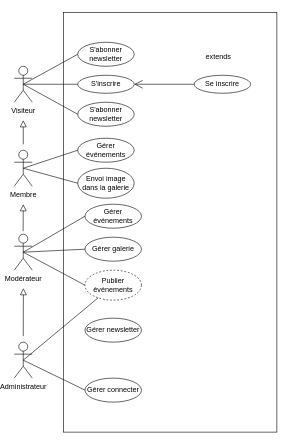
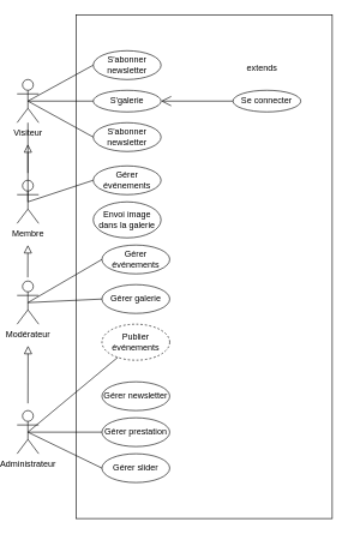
  <mxCell id="0" />
  <mxCell id="1" parent="0" />
  <mxCell id="2" value="Modérateur" style="shape=umlActor;verticalLabelPosition=bottom;labelBackgroundColor=#ffffff;verticalAlign=top;html=1;outlineConnect=0;" parent="1" vertex="1"><mxGeometry x="20" y="390" width="30" height="60" as="geometry" /></mxCell>
  <mxCell id="3" value="Administrateur" style="shape=umlActor;verticalLabelPosition=bottom;labelBackgroundColor=#ffffff;verticalAlign=top;html=1;outlineConnect=0;" parent="1" vertex="1"><mxGeometry x="20" y="570" width="30" height="60" as="geometry" /></mxCell>
  <mxCell id="4" value="Visiteur" style="shape=umlActor;verticalLabelPosition=bottom;labelBackgroundColor=#ffffff;verticalAlign=top;html=1;outlineConnect=0;" parent="1" vertex="1"><mxGeometry x="20" y="110" width="30" height="60" as="geometry" /></mxCell>
  <mxCell id="5" value="Extends" style="endArrow=block;endSize=9;endFill=0;strokeColor=#000000;html=1;labelBackgroundColor=#ffffff;noLabel=1;fontColor=none;" parent="1" edge="1"><mxGeometry width="160" relative="1" as="geometry"><mxPoint x="35" y="240" as="sourcePoint" /><mxPoint x="35" y="200" as="targetPoint" /></mxGeometry></mxCell>
  <mxCell id="6" value="include" style="text;strokeColor=none;fillColor=none;align=center;verticalAlign=middle;rounded=0;fontColor=#000000;html=1;whiteSpace=wrap;labelBackgroundColor=#ffffff;" parent="1" vertex="1"><mxGeometry x="260" y="480" width="40" height="20" as="geometry" /></mxCell>
  <mxCell id="7" value="Membre&lt;br&gt;" style="shape=umlActor;verticalLabelPosition=bottom;labelBackgroundColor=#ffffff;verticalAlign=top;html=1;outlineConnect=0;" vertex="1" parent="1"><mxGeometry x="20" y="250" width="30" height="60" as="geometry" /></mxCell>
  <mxCell id="8" value="Extends" style="endArrow=block;endSize=9;endFill=0;strokeColor=#000000;html=1;labelBackgroundColor=#ffffff;noLabel=1;fontColor=none;" edge="1" parent="1"><mxGeometry width="160" relative="1" as="geometry"><mxPoint x="34.8" y="385" as="sourcePoint" /><mxPoint x="35.01" y="340" as="targetPoint" /></mxGeometry></mxCell>
  <mxCell id="9" value="Extends" style="endArrow=block;endSize=9;endFill=0;strokeColor=#000000;html=1;labelBackgroundColor=#ffffff;noLabel=1;fontColor=none;" edge="1" parent="1"><mxGeometry width="160" relative="1" as="geometry"><mxPoint x="35" y="560" as="sourcePoint" /><mxPoint x="35.21" y="480" as="targetPoint" /></mxGeometry></mxCell>
  <mxCell id="10" value="" style="rounded=0;whiteSpace=wrap;html=1;align=left;" vertex="1" parent="1"><mxGeometry x="102.08" y="20" width="355.83" height="700" as="geometry" /></mxCell>
- <mxCell id="11" value="S'inscrire" style="ellipse;whiteSpace=wrap;html=1;" vertex="1" parent="1"><mxGeometry x="125.83" y="125" width="94.17" height="30" as="geometry" /></mxCell>
+ <mxCell id="11" value="S'galerie" style="ellipse;whiteSpace=wrap;html=1;" vertex="1" parent="1"><mxGeometry x="125.83" y="125" width="94.17" height="30" as="geometry" /></mxCell>
  <mxCell id="12" value="Use" style="endArrow=open;endSize=12;dashed=0;html=1;labelBackgroundColor=#ffffff;strokeColor=#000000;fontColor=none;entryX=1;entryY=0.5;entryDx=0;entryDy=0;noLabel=1;exitX=0;exitY=0.5;exitDx=0;exitDy=0;" edge="1" parent="1" source="13" target="11"><mxGeometry width="160" relative="1" as="geometry"><mxPoint x="300" y="90" as="sourcePoint" /><mxPoint x="220.005" y="136.642" as="targetPoint" /></mxGeometry></mxCell>
- <mxCell id="13" value="Se inscrire" style="ellipse;whiteSpace=wrap;html=1;" vertex="1" parent="1"><mxGeometry x="320" y="125" width="94.17" height="30" as="geometry" /></mxCell>
+ <mxCell id="13" value="Se connecter" style="ellipse;whiteSpace=wrap;html=1;" vertex="1" parent="1"><mxGeometry x="320" y="125" width="94.17" height="30" as="geometry" /></mxCell>
  <mxCell id="14" value="extends" style="text;html=1;align=center;verticalAlign=middle;resizable=0;points=[];autosize=1;" vertex="1" parent="1"><mxGeometry x="330" y="85" width="60" height="20" as="geometry" /></mxCell>
  <mxCell id="15" value="" style="endArrow=none;html=1;exitX=0.5;exitY=0.5;exitDx=0;exitDy=0;exitPerimeter=0;entryX=0;entryY=0.5;entryDx=0;entryDy=0;" edge="1" parent="1" source="4" target="11"><mxGeometry width="50" height="50" relative="1" as="geometry"><mxPoint x="77" y="125.52" as="sourcePoint" /><mxPoint x="127" y="75.52" as="targetPoint" /></mxGeometry></mxCell>
  <mxCell id="16" value="S'abonner newsletter" style="ellipse;whiteSpace=wrap;html=1;" vertex="1" parent="1"><mxGeometry x="125.83" y="170" width="94.17" height="40" as="geometry" /></mxCell>
  <mxCell id="17" value="S'abonner newsletter" style="ellipse;whiteSpace=wrap;html=1;" vertex="1" parent="1"><mxGeometry x="125.83" y="70" width="94.17" height="40" as="geometry" /></mxCell>
  <mxCell id="18" value="" style="endArrow=none;html=1;exitX=0.5;exitY=0.5;exitDx=0;exitDy=0;exitPerimeter=0;entryX=0;entryY=0.5;entryDx=0;entryDy=0;" edge="1" parent="1" source="4" target="17"><mxGeometry width="50" height="50" relative="1" as="geometry"><mxPoint x="60" y="120" as="sourcePoint" /><mxPoint x="150.83" y="120" as="targetPoint" /></mxGeometry></mxCell>
  <mxCell id="19" value="" style="endArrow=none;html=1;exitX=0.5;exitY=0.5;exitDx=0;exitDy=0;exitPerimeter=0;entryX=0;entryY=0.5;entryDx=0;entryDy=0;" edge="1" parent="1" source="4" target="16"><mxGeometry width="50" height="50" relative="1" as="geometry"><mxPoint x="45" y="150" as="sourcePoint" /><mxPoint x="135.83" y="100" as="targetPoint" /></mxGeometry></mxCell>
  <mxCell id="20" value="Gérer événements" style="ellipse;whiteSpace=wrap;html=1;" vertex="1" parent="1"><mxGeometry x="125.83" y="230" width="94.17" height="40" as="geometry" /></mxCell>
  <mxCell id="21" value="Envoi image dans la galerie" style="ellipse;whiteSpace=wrap;html=1;" vertex="1" parent="1"><mxGeometry x="125.83" y="280" width="94.17" height="50" as="geometry" /></mxCell>
  <mxCell id="22" value="" style="endArrow=none;html=1;entryX=0;entryY=0.5;entryDx=0;entryDy=0;exitX=0.5;exitY=0.5;exitDx=0;exitDy=0;exitPerimeter=0;" edge="1" parent="1" source="7" target="20"><mxGeometry width="50" height="50" relative="1" as="geometry"><mxPoint x="60" y="280" as="sourcePoint" /><mxPoint x="125.83" y="330" as="targetPoint" /></mxGeometry></mxCell>
- <mxCell id="23" value="" style="endArrow=none;html=1;exitX=0.5;exitY=0.5;exitDx=0;exitDy=0;exitPerimeter=0;entryX=0;entryY=0.5;entryDx=0;entryDy=0;" edge="1" parent="1" source="7" target="21"><mxGeometry width="50" height="50" relative="1" as="geometry"><mxPoint x="50" y="280" as="sourcePoint" /><mxPoint x="140.83" y="330" as="targetPoint" /></mxGeometry></mxCell>
+ <mxCell id="23" value="" style="endArrow=none;html=1;exitX=0.5;exitY=0.5;exitDx=0;exitDy=0;exitPerimeter=0;" edge="1" parent="1" source="7" target="4"><mxGeometry width="50" height="50" relative="1" as="geometry"><mxPoint x="50" y="280" as="sourcePoint" /><mxPoint x="140.83" y="330" as="targetPoint" /></mxGeometry></mxCell>
  <mxCell id="24" value="Gérer événements" style="ellipse;whiteSpace=wrap;html=1;" vertex="1" parent="1"><mxGeometry x="137.91" y="340" width="94.17" height="40" as="geometry" /></mxCell>
  <mxCell id="25" value="Publier événements" style="ellipse;whiteSpace=wrap;html=1;dashed=1;" vertex="1" parent="1"><mxGeometry x="137.91" y="450" width="94.17" height="50" as="geometry" /></mxCell>
  <mxCell id="26" value="Gérer galerie" style="ellipse;whiteSpace=wrap;html=1;" vertex="1" parent="1"><mxGeometry x="137.92" y="395" width="94.17" height="40" as="geometry" /></mxCell>
  <mxCell id="27" value="Gérer newsletter" style="ellipse;whiteSpace=wrap;html=1;" vertex="1" parent="1"><mxGeometry x="137.91" y="530" width="94.17" height="40" as="geometry" /></mxCell>
- <mxCell id="29" value="Gérer connecter" style="ellipse;whiteSpace=wrap;html=1;" vertex="1" parent="1"><mxGeometry x="137.92" y="630" width="94.17" height="40" as="geometry" /></mxCell>
+ <mxCell id="28" value="Gérer prestation" style="ellipse;whiteSpace=wrap;html=1;" vertex="1" parent="1"><mxGeometry x="137.91" y="580" width="94.17" height="40" as="geometry" /></mxCell>
+ <mxCell id="29" value="Gérer slider" style="ellipse;whiteSpace=wrap;html=1;" vertex="1" parent="1"><mxGeometry x="137.92" y="630" width="94.17" height="40" as="geometry" /></mxCell>
  <mxCell id="30" value="" style="endArrow=none;html=1;exitX=0.5;exitY=0.5;exitDx=0;exitDy=0;exitPerimeter=0;" edge="1" parent="1" source="3" target="25"><mxGeometry width="50" height="50" relative="1" as="geometry"><mxPoint x="70" y="600" as="sourcePoint" /><mxPoint x="120" y="550" as="targetPoint" /></mxGeometry></mxCell>
+ <mxCell id="31" value="" style="endArrow=none;html=1;exitX=0.5;exitY=0.5;exitDx=0;exitDy=0;exitPerimeter=0;entryX=0;entryY=0.5;entryDx=0;entryDy=0;" edge="1" parent="1" source="3" target="28"><mxGeometry width="50" height="50" relative="1" as="geometry"><mxPoint x="45" y="570" as="sourcePoint" /><mxPoint x="147.91" y="560" as="targetPoint" /></mxGeometry></mxCell>
  <mxCell id="32" value="" style="endArrow=none;html=1;entryX=0;entryY=0.5;entryDx=0;entryDy=0;exitX=0.5;exitY=0.5;exitDx=0;exitDy=0;exitPerimeter=0;" edge="1" parent="1" source="3" target="29"><mxGeometry width="50" height="50" relative="1" as="geometry"><mxPoint x="40" y="560" as="sourcePoint" /><mxPoint x="147.91" y="610" as="targetPoint" /></mxGeometry></mxCell>
  <mxCell id="33" value="" style="endArrow=none;html=1;exitX=0.5;exitY=0.5;exitDx=0;exitDy=0;exitPerimeter=0;entryX=0;entryY=0.5;entryDx=0;entryDy=0;" edge="1" parent="1" source="2" target="24"><mxGeometry width="50" height="50" relative="1" as="geometry"><mxPoint x="65" y="430" as="sourcePoint" /><mxPoint x="115" y="380" as="targetPoint" /></mxGeometry></mxCell>
  <mxCell id="34" value="" style="endArrow=none;html=1;exitX=0.5;exitY=0.5;exitDx=0;exitDy=0;exitPerimeter=0;entryX=0;entryY=0.5;entryDx=0;entryDy=0;" edge="1" parent="1" source="2" target="26"><mxGeometry width="50" height="50" relative="1" as="geometry"><mxPoint x="45" y="435" as="sourcePoint" /><mxPoint x="147.91" y="370" as="targetPoint" /></mxGeometry></mxCell>
- <mxCell id="35" value="" style="endArrow=none;html=1;exitX=0.5;exitY=0.5;exitDx=0;exitDy=0;exitPerimeter=0;entryX=0;entryY=0.5;entryDx=0;entryDy=0;" edge="1" parent="1" source="2" target="25"><mxGeometry width="50" height="50" relative="1" as="geometry"><mxPoint x="45" y="435" as="sourcePoint" /><mxPoint x="147.92" y="425" as="targetPoint" /></mxGeometry></mxCell>
